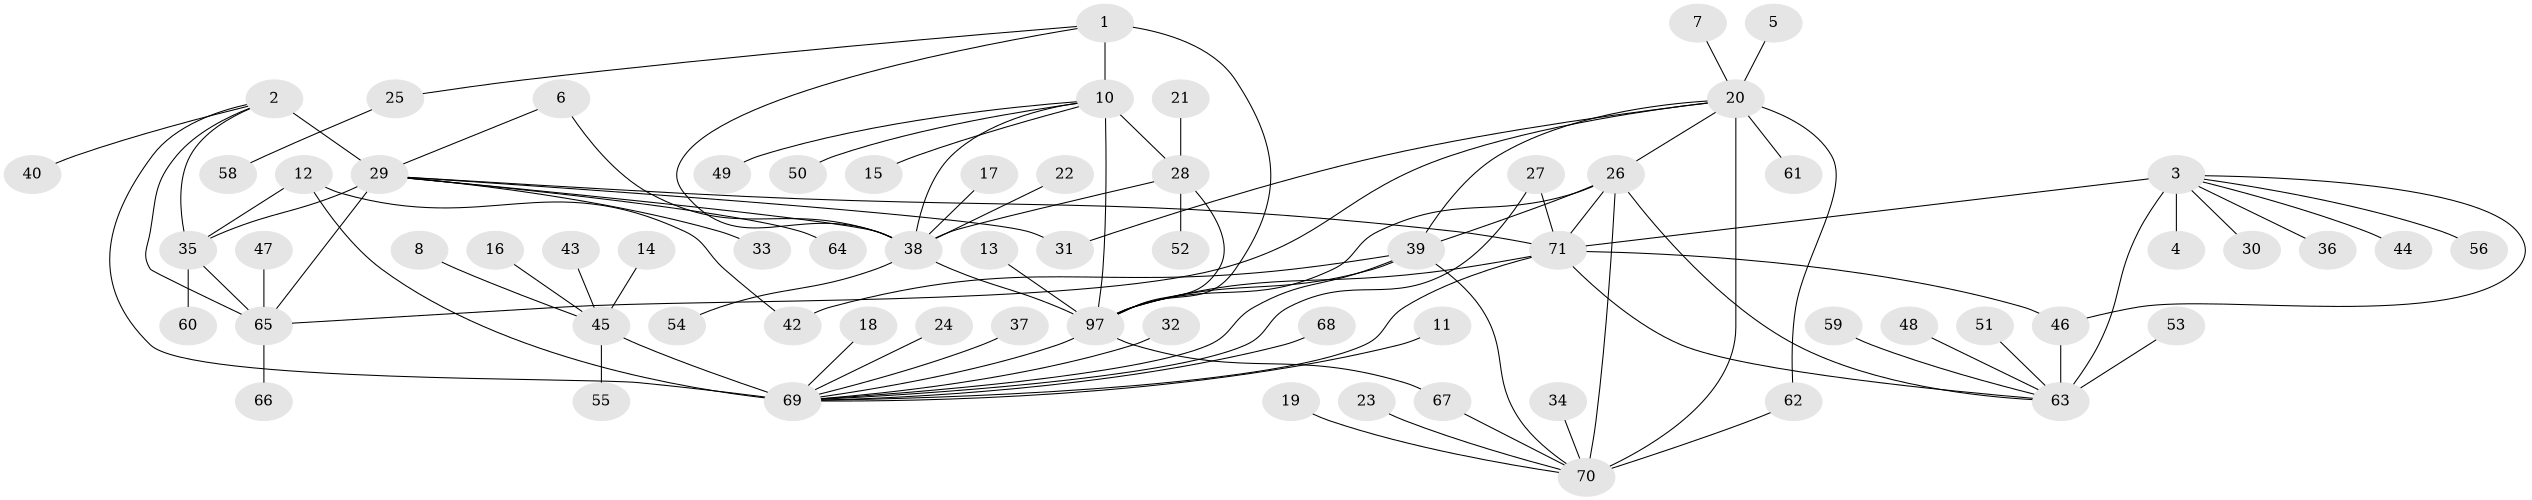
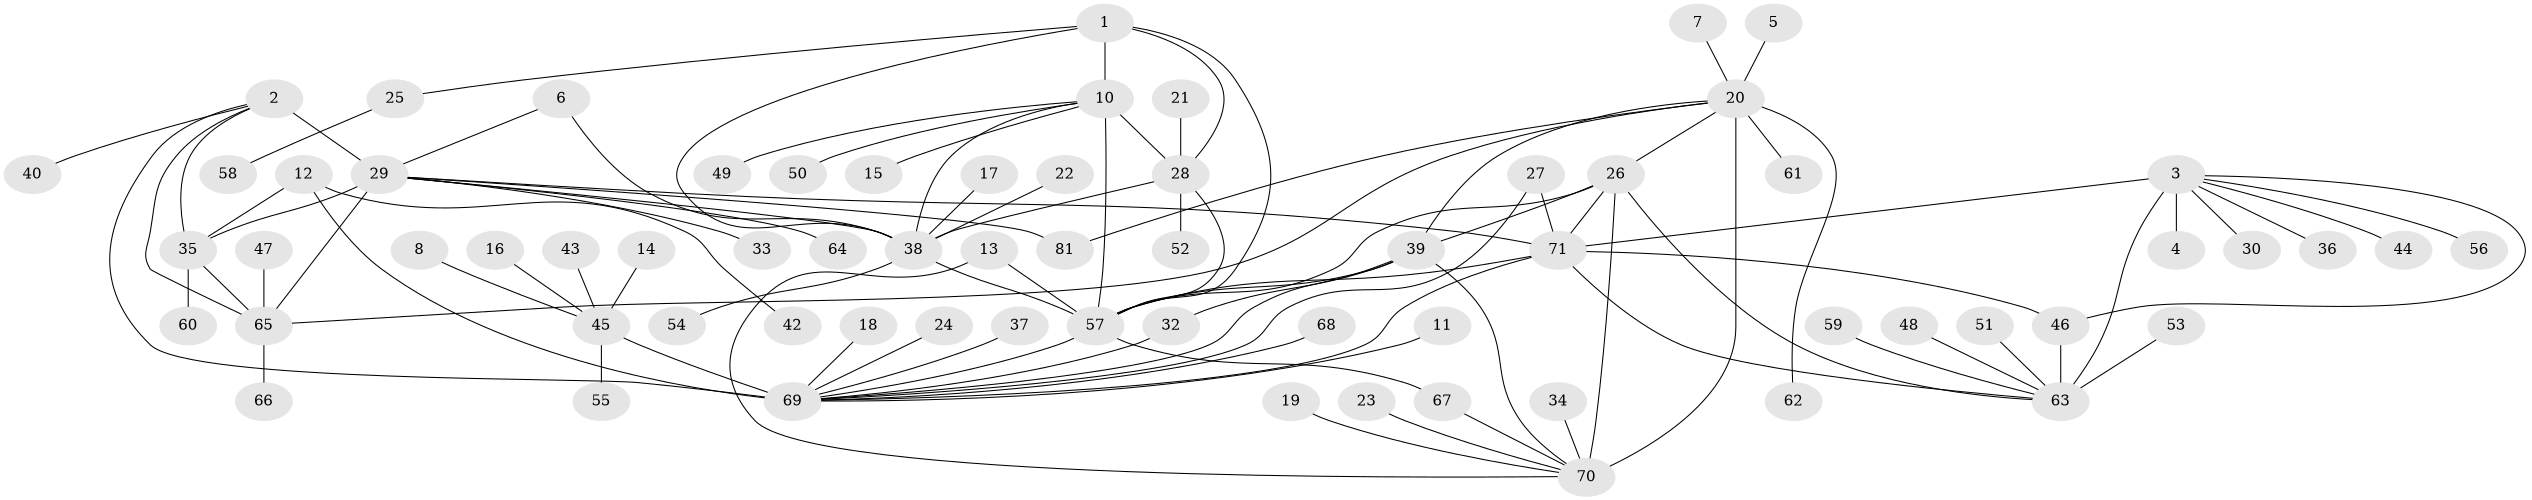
  graph {
    node [color=gray90 style=filled]
    edge [weight=1.0]
    1
    10
    25
    28
    38
-   57 [label=97]
+   57
    15
    49
    50
    58
    52
    54
    69
    67
    2
    29
    35
    65
    40
    n20 [label=71]
-   31
+   31 [label=81]
    33
    64
    60
    66
    3
    4
    30
    36
    44
    46
    56
    63
    5
    20
    70
    26
    39
    61
    62
    6
    7
    8
    45
    55
    11
    12
    42
    13
    14
    16
    17
    18
    19
    21
    22
    23
    24
    27
    32
    34
    37
    43
    47
    48
    51
    53
    59
    68
    1 -- 10 [weight=2.0]
    1 -- 25
+   1 -- 28
    1 -- 38
    1 -- 57 [weight=2.0]
    10 -- 28 [weight=2.0]
    10 -- 38 [weight=2.0]
    10 -- 57 [weight=4.0]
    10 -- 15
    10 -- 49
    10 -- 50
    25 -- 58
    28 -- 38
    28 -- 57 [weight=2.0]
    28 -- 52
    38 -- 57 [weight=2.0]
    38 -- 54
    57 -- 69
    57 -- 67
    67 -- 70
    2 -- 69
    2 -- 29 [weight=4.0]
    2 -- 35
    2 -- 65
    2 -- 40
    29 -- 38
    29 -- 35 [weight=4.0]
    29 -- 65 [weight=4.0]
    29 -- n20
    29 -- 31
    29 -- 33
    29 -- 64
    35 -- 65
    35 -- 60
    65 -- 66
    n20 -- 57
    n20 -- 69
    n20 -- 46
    n20 -- 63
    3 -- n20 [weight=4.0]
    3 -- 4
    3 -- 30
    3 -- 36
    3 -- 44
    3 -- 46 [weight=4.0]
    3 -- 56
    3 -- 63 [weight=4.0]
    46 -- 63
    5 -- 20
    20 -- 65
    20 -- 31
    20 -- 70 [weight=4.0]
    20 -- 26
    20 -- 39
    20 -- 61
    20 -- 62
    26 -- 57
    26 -- n20 [weight=2.0]
    26 -- 63
    26 -- 70 [weight=4.0]
    26 -- 39
    39 -- 57
    39 -- 69
    39 -- 70 [weight=4.0]
-   39 -- 42
+   39 -- 32
    6 -- 38
    6 -- 29
    7 -- 20
    8 -- 45
    45 -- 69 [weight=10.0]
    45 -- 55
    11 -- 69
    12 -- 69
    12 -- 35
    12 -- 42
    13 -- 57
-   62 -- 70
+   13 -- 70
    14 -- 45
    16 -- 45
    17 -- 38
    18 -- 69
    19 -- 70
    21 -- 28
    22 -- 38
    23 -- 70
    24 -- 69
    27 -- 69
    27 -- n20
    32 -- 69
    34 -- 70
    37 -- 69
    43 -- 45
    47 -- 65
    48 -- 63
    51 -- 63
    53 -- 63
    59 -- 63
    68 -- 69
  }
